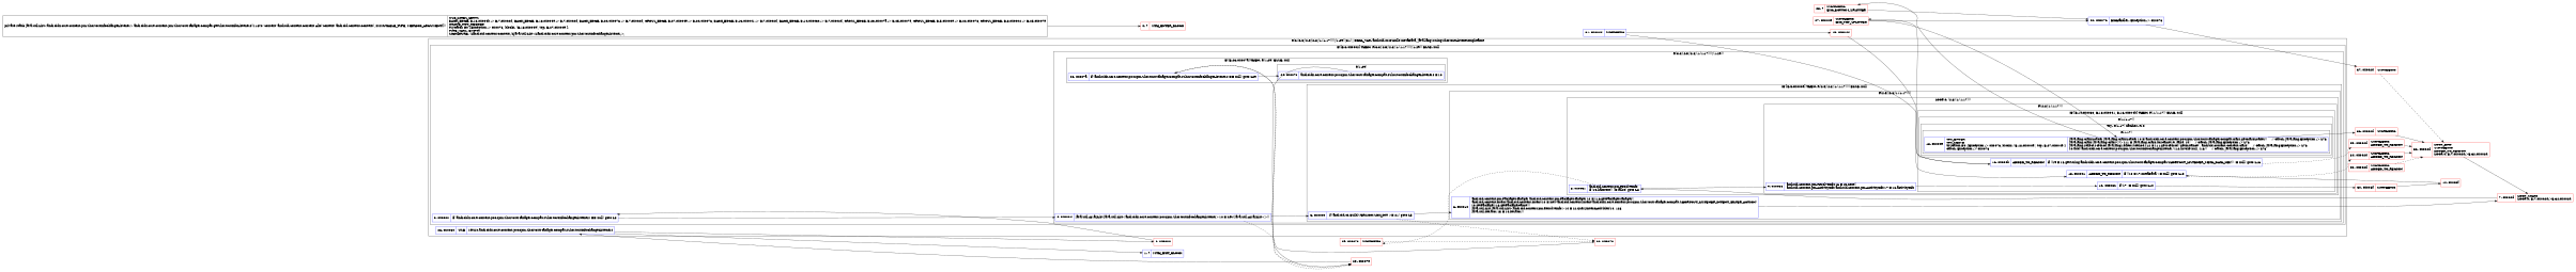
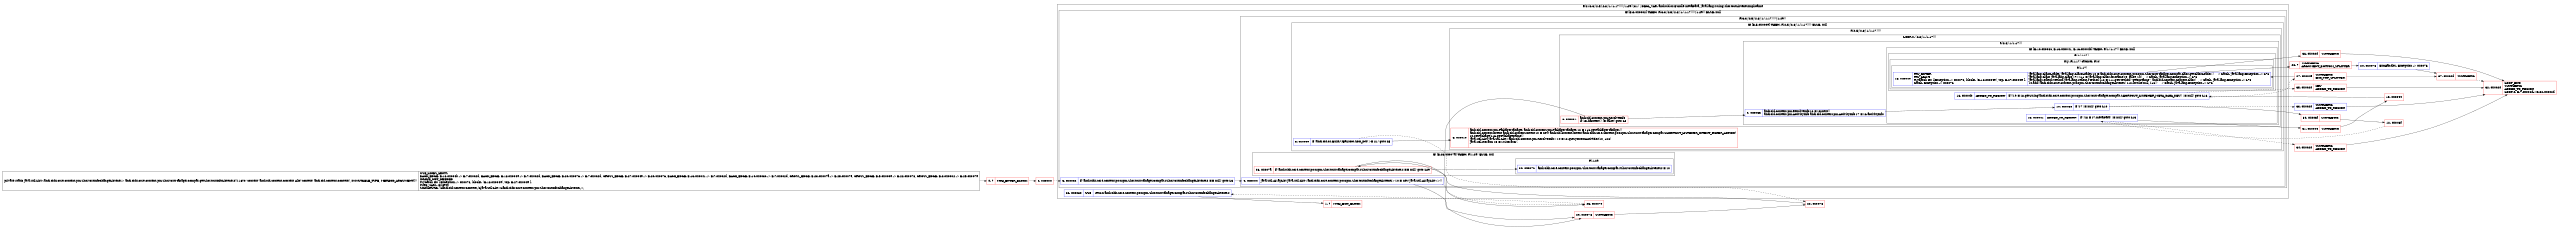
  digraph {
    rankdir=LR
    node [color=red shape=record]
    n1 [color=blue label="{18\:\ 0x004e|TRY_ENTER\lTRY_LEAVE\lTryCatch #0 \{Exception \-\> 0x0076, blocks: (B:18:0x004e), top: B:27:0x004e \}\lCatch: Exception \-\> 0x0076\l|java.lang.ClassLoader java.lang.ClassLoader r0 = androidx.core.content.p002pm.ShortcutManagerCompat.class.getClassLoader()     \/\/ Catch: java.lang.Exception \-\> L76\ljava.lang.Class java.lang.Class\<?\> r11 = java.lang.Class.forName(r9, false, r0)     \/\/ Catch: java.lang.Exception \-\> L76\ljava.lang.reflect.Method java.lang.reflect.Method r12 = r11.getMethod(\"getInstance\", android.content.Context.class)     \/\/ Catch: java.lang.Exception \-\> L76\lr0.add((androidx.core.content.p002pm.ShortcutInfoChangeListener) r12.invoke(null, r16))     \/\/ Catch: java.lang.Exception \-\> L76\l}"]
    n2 [color=blue label="{10\:\ 0x003c|if (r7 != null) goto L10\l}"]
    n3 [color=blue label="{13\:\ 0x0041|ADDED_TO_REGION\l|if ((r8 = r7.metaData) != null) goto L13\l}"]
    n4 [color=blue label="{16\:\ 0x004b|ADDED_TO_REGION\l|if ((r9 = r8.getString(androidx.core.content.p002pm.ShortcutManagerCompat.SHORTCUT_LISTENER_META_DATA_KEY)) != null) goto L16\l}"]
    n5 [color=blue label="{9\:\ 0x0033|android.content.pm.ResolveInfo r6 = r5.next()\landroid.content.pm.ActivityInfo android.content.pm.ActivityInfo r7 = r6.activityInfo\l}"]
-   n6 [color=blue label="{8\:\ 0x0031|android.content.pm.ResolveInfo \lif (r5.hasNext() != false) goto L8\l}"]
-   n7 [color=blue label="{6\:\ 0x0010|android.content.pm.PackageManager android.content.pm.PackageManager r2 = r16.getPackageManager()\landroid.content.Intent android.content.Intent r0 = new android.content.Intent(androidx.core.content.p002pm.ShortcutManagerCompat.SHORTCUT_LISTENER_INTENT_FILTER_ACTION)\lr0.setPackage(r16.getPackageName())\ljava.util.List java.util.List\<android.content.pm.ResolveInfo\> r4 = r2.queryIntentActivities(r0, 128)\ljava.util.Iterator r5 = r4.iterator()\l\l}"]
+   n6 [label="{8\:\ 0x0031|android.content.pm.ResolveInfo \lif (r5.hasNext() != false) goto L8\l}"]
+   n7 [label="{6\:\ 0x0010|android.content.pm.PackageManager android.content.pm.PackageManager r2 = r16.getPackageManager()\landroid.content.Intent android.content.Intent r0 = new android.content.Intent(androidx.core.content.p002pm.ShortcutManagerCompat.SHORTCUT_LISTENER_INTENT_FILTER_ACTION)\lr0.setPackage(r16.getPackageName())\ljava.util.List java.util.List\<android.content.pm.ResolveInfo\> r4 = r2.queryIntentActivities(r0, 128)\ljava.util.Iterator r5 = r4.iterator()\l\l}"]
    n8 [color=blue label="{5\:\ 0x000e|if (android.os.Build.VERSION.SDK_INT \>= 21) goto L5\l}"]
    n9 [color=blue label="{24\:\ 0x007c|androidx.core.content.p002pm.ShortcutManagerCompat.sShortcutInfoChangeListeners = r0\l}"]
-   n10 [color=blue label="{23\:\ 0x007a|if (androidx.core.content.p002pm.ShortcutManagerCompat.sShortcutInfoChangeListeners == null) goto L29\l}"]
+   n10 [label="{23\:\ 0x007a|if (androidx.core.content.p002pm.ShortcutManagerCompat.sShortcutInfoChangeListeners == null) goto L29\l}"]
    n11 [color=blue label="{4\:\ 0x0004|java.util.ArrayList java.util.List\<androidx.core.content.p002pm.ShortcutInfoChangeListener\> r0 = new java.util.ArrayList\<\>()\l}"]
    n12 [color=blue label="{3\:\ 0x0002|if (androidx.core.content.p002pm.ShortcutManagerCompat.sShortcutInfoChangeListeners == null) goto L3\l}"]
    n13 [color=blue label="{26\:\ 0x0080|USE\l|return androidx.core.content.p002pm.ShortcutManagerCompat.sShortcutInfoChangeListeners\l}"]
-   n14 [label="{28\:\ ?|SYNTHETIC\lEXC_BOTTOM_SPLITTER\l}"]
+   n14 [label="{28\:\ ?|SYNTHETIC\lARGUMENT_BOTTOM_SPLITTER\l}"]
    n15 [label="{36\:\ 0x002d|SYNTHETIC\l}"]
    n16 [label="{30\:\ 0x003f|SYNTHETIC\l}"]
-   n17 [label="{33\:\ 0x002d|SYNTHETIC\lADDED_TO_REGION\l}"]
-   n18 [color=blue label="{31\:\ 0x0044|SYNTHETIC\l}"]
+   n17 [color=blue label="{33\:\ 0x002d|SYNTHETIC\lADDED_TO_REGION\l}"]
+   n18 [label="{31\:\ 0x0044|SYNTHETIC\l}"]
    n19 [label="{34\:\ 0x002d|SYNTHETIC\lADDED_TO_REGION\l}"]
    n20 [label="{27\:\ 0x004e|SYNTHETIC\lEXC_TOP_SPLITTER\l}"]
-   n21 [label="{35\:\ 0x002d|SYNTHETIC\lADDED_TO_REGION\l}"]
+   n21 [label="{35\:\ 0x002d|KEY\lADDED_TO_REGION\l}"]
    n22 [label="{29\:\ 0x0078|SYNTHETIC\l}"]
-   n23 [label="{7\:\ 0x002d|LOOP_START\lLOOP:0: B:7:0x002d\-\>B:32:0x002d\l}"]
    n24 [label="{22\:\ 0x0078}"]
    n25 [label="{25\:\ 0x007e}"]
-   n26 [color=blue label="{1\:\ ?|MTH_EXIT_BLOCK\l}"]
+   n26 [label="{1\:\ ?|MTH_EXIT_BLOCK\l}"]
    n27 [label="{12\:\ 0x003f}"]
    n28 [label="{32\:\ 0x002d|LOOP_END\lSYNTHETIC\lADDED_TO_REGION\lLOOP:0: B:7:0x002d\-\>B:32:0x002d\l}"]
    n29 [label="{15\:\ 0x0044}"]
    n30 [color=blue label="{20\:\ 0x0076|ExcHandler: Exception \-\> 0x0076\l}"]
    n31 [label="{0\:\ ?|MTH_ENTER_BLOCK\l}"]
    n32 [label="{2\:\ 0x0000}"]
    n33 [label="{37\:\ 0x002d|SYNTHETIC\l}"]
    n34 [label="{private static java.util.List\<androidx.core.content.pm.ShortcutInfoChangeListener\> androidx.core.content.pm.ShortcutManagerCompat.getShortcutInfoListeners((r16v0 'context' android.content.Context A[D('context' android.content.Context), IMMUTABLE_TYPE, METHOD_ARGUMENT]))  | USE_LINES_HINTS\lBACK_EDGE: B:16:0x004b \-\> B:7:0x002d, BACK_EDGE: B:18:0x004e \-\> B:7:0x002d, BACK_EDGE: B:20:0x0076 \-\> B:7:0x002d, CROSS_EDGE: B:27:0x004e \-\> B:20:0x0076, BACK_EDGE: B:13:0x0041 \-\> B:7:0x002d, BACK_EDGE: B:10:0x003c \-\> B:7:0x002d, CROSS_EDGE: B:23:0x007a \-\> B:25:0x007e, CROSS_EDGE: B:5:0x000e \-\> B:22:0x0078, CROSS_EDGE: B:3:0x0002 \-\> B:25:0x007e\lINLINE_NOT_NEEDED\lTryCatch #0 \{Exception \-\> 0x0076, blocks: (B:18:0x004e), top: B:27:0x004e \}\lTYPE_VARS: EMPTY\lSIGNATURE: (Landroid\/content\/Context;)Ljava\/util\/List\<Landroidx\/core\/content\/pm\/ShortcutInfoChangeListener;\>;\l}" color=""]
    subgraph cluster_1 {
      label="R(2:(3:3|(2:5|(2:8|(1:(1:17))))|(1:29))|31) | DECL_VAR: android.os.Bundle metaData, java.lang.String shortcutListenerImplName\l"
      n13
      subgraph cluster_2 {
        label="IF [B:3:0x0002] THEN: R(3:3|(2:5|(2:8|(1:(1:17))))|(1:29)) ELSE: null"
        n12
        subgraph cluster_3 {
          label="R(3:3|(2:5|(2:8|(1:(1:17))))|(1:29))"
          n11
          subgraph cluster_4 {
            label="IF [B:5:0x000e] THEN: R(2:5|(2:8|(1:(1:17)))) ELSE: null"
            n8
            subgraph cluster_5 {
              label="R(2:5|(2:8|(1:(1:17))))"
              n7
              subgraph cluster_6 {
                label="LOOP:0: (2:8|(1:(1:17)))"
                n6
                subgraph cluster_7 {
                  label="R(2:8|(1:(1:17)))"
                  n5
                  subgraph cluster_8 {
                    label="IF [B:10:0x003c, B:13:0x0041, B:16:0x004b] THEN: R(1:(1:17)) ELSE: null"
                    n2
                    n3
                    n4
                    subgraph cluster_9 {
                      label="R(1:(1:17))"
                      subgraph cluster_10 {
                        label="Try: R(1:17) catches: R(0)"
                        subgraph cluster_11 {
                          label="R(1:17)"
                          n1
                        }
                        subgraph cluster_12 {
                          label="R(0) | ExcHandler: Exception \-\> 0x0076\l"
                        }
                      }
                    }
                  }
                }
              }
            }
          }
          subgraph cluster_13 {
            label="IF [B:23:0x007a] THEN: R(1:29) ELSE: null"
            n10
            subgraph cluster_14 {
              label="R(1:29)"
              n9
            }
          }
        }
      }
    }
    subgraph cluster_15 {
      label="R(0) | ExcHandler: Exception \-\> 0x0076\l"
    }
    n1 -> n14
    n1 -> n15
    n2 -> n16
-   n18 -> n3
+   n2 -> n17 [style=dashed]
+   n3 -> n18
    n3 -> n19 [style=dashed]
-   n4 -> n20
+   n4 -> n20 [style=dashed]
    n4 -> n21 [style=dashed]
    n5 -> n2
    n6 -> n5
-   n6 -> n22 [style=dashed]
-   n7 -> n23
+   n6 -> n22 [style=solid]
    n8 -> n7
    n8 -> n24 [style=dashed]
-   n9 -> n25
    n10 -> n9
-   n10 -> n25 [style=dashed]
-   n11 -> n8
+   n10 -> n25 [style=solid]
+   n11 -> n22
    n11 -> n25 [style=dashed]
    n12 -> n11
    n13 -> n26
    n14 -> n30
    n15 -> n28
    n16 -> n27
-   n17 -> n28 [style=dashed]
+   n17 -> n28
    n18 -> n29
    n19 -> n28
    n20 -> n1
-   n20 -> n30
+   n20 -> n33
    n21 -> n28
-   n22 -> n24 [style=dashed]
-   n23 -> n6
+   n22 -> n24
    n24 -> n10
-   n25 -> n13
-   n27 -> n3
-   n28 -> n23
+   n25 -> n13 [style=dashed]
+   n27 -> n3 [style=dashed]
    n29 -> n4
    n30 -> n33
-   n13 -> n32
-   n32 -> n12
+   n31 -> n32
+   n32 -> n12 [style=dashed]
    n33 -> n28 [style=dashed]
    n34 -> n31
  }
